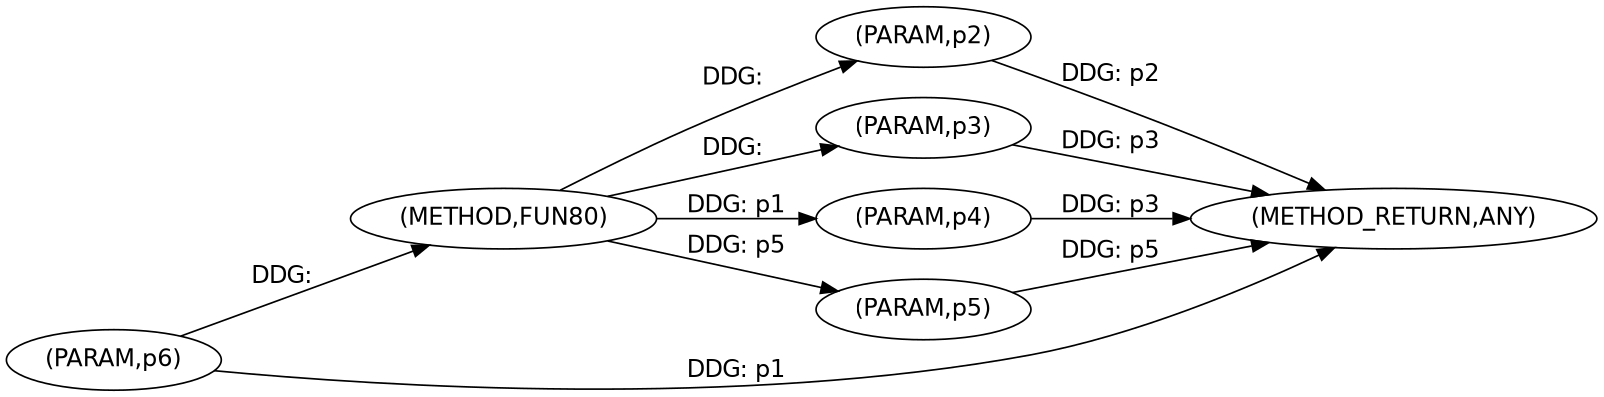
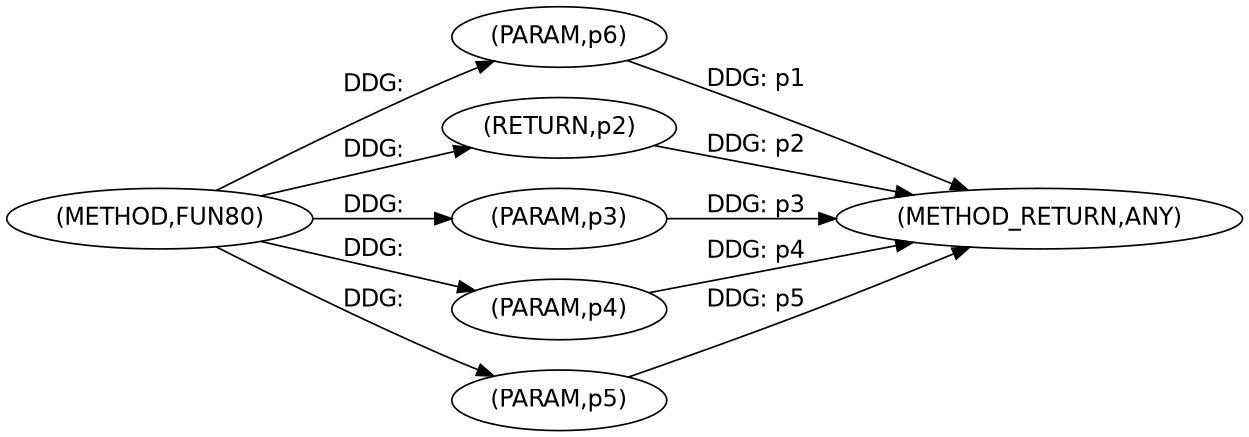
  digraph {
    fontname="DejaVu Sans"
    rankdir=LR
    node [fontname="DejaVu Sans"]
    edge [fontname="DejaVu Sans"]
    n1 [label="(METHOD,FUN80)"]
    n2 [label="(PARAM,p6)"]
-   n3 [label="(PARAM,p2)"]
+   n3 [label="(RETURN,p2)"]
    n4 [label="(PARAM,p3)"]
    n5 [label="(PARAM,p4)"]
    n6 [label="(PARAM,p5)"]
    n7 [label="(METHOD_RETURN,ANY)"]
-   n2 -> n1 [label="DDG: "]
+   n1 -> n2 [label="DDG: "]
    n1 -> n3 [label="DDG: "]
    n1 -> n4 [label="DDG: "]
-   n1 -> n5 [label="DDG: p1"]
-   n1 -> n6 [label="DDG: p5"]
+   n1 -> n5 [label="DDG: "]
+   n1 -> n6 [label="DDG: "]
    n2 -> n7 [label="DDG: p1"]
    n3 -> n7 [label="DDG: p2"]
    n4 -> n7 [label="DDG: p3"]
-   n5 -> n7 [label="DDG: p3"]
+   n5 -> n7 [label="DDG: p4"]
    n6 -> n7 [label="DDG: p5"]
  }
